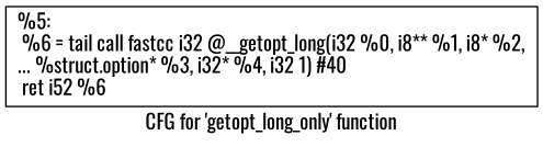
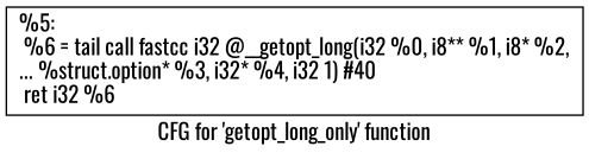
  digraph {
    label="CFG for 'getopt_long_only' function"
    rankdir=LR
    fontname=Oswald
-   n1 [label="{%5:\l  %6 = tail call fastcc i32 @__getopt_long(i32 %0, i8** %1, i8* %2,\l... %struct.option* %3, i32* %4, i32 1) #40\l  ret i52 %6\l}" shape=record fontname=Oswald]
+   n1 [label="{%5:\l  %6 = tail call fastcc i32 @__getopt_long(i32 %0, i8** %1, i8* %2,\l... %struct.option* %3, i32* %4, i32 1) #40\l  ret i32 %6\l}" shape=record fontname=Oswald]
  }
